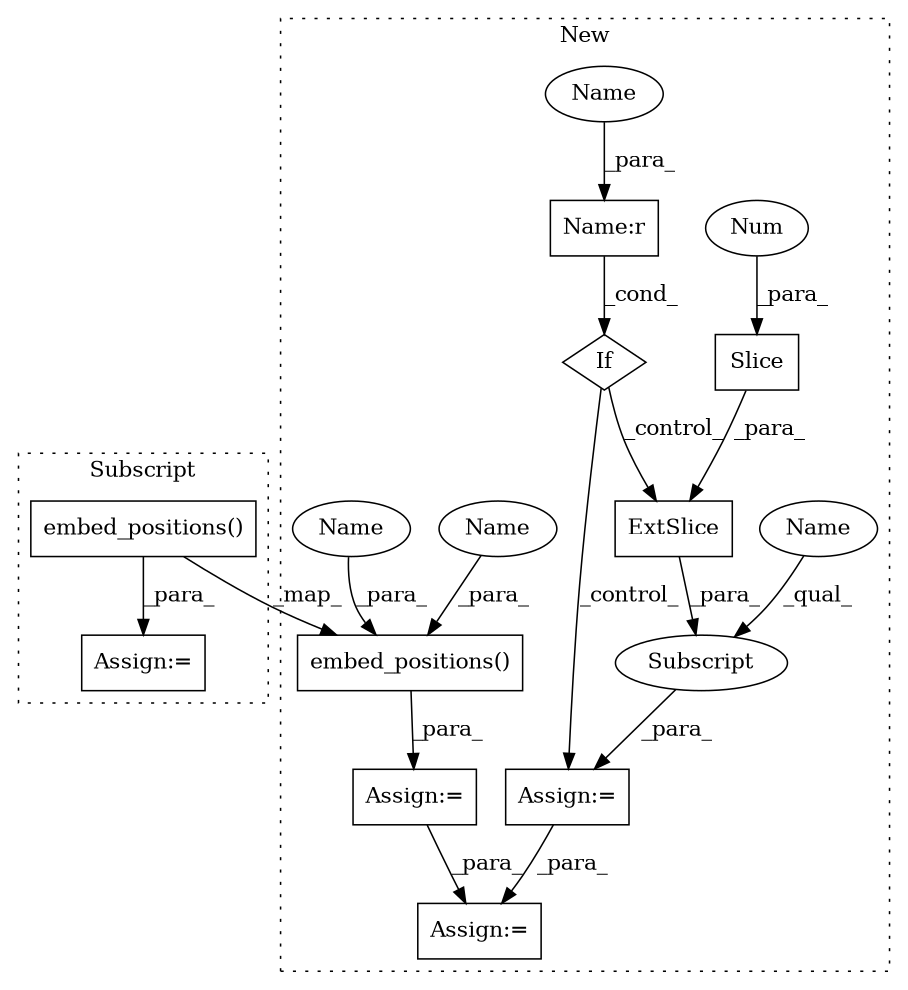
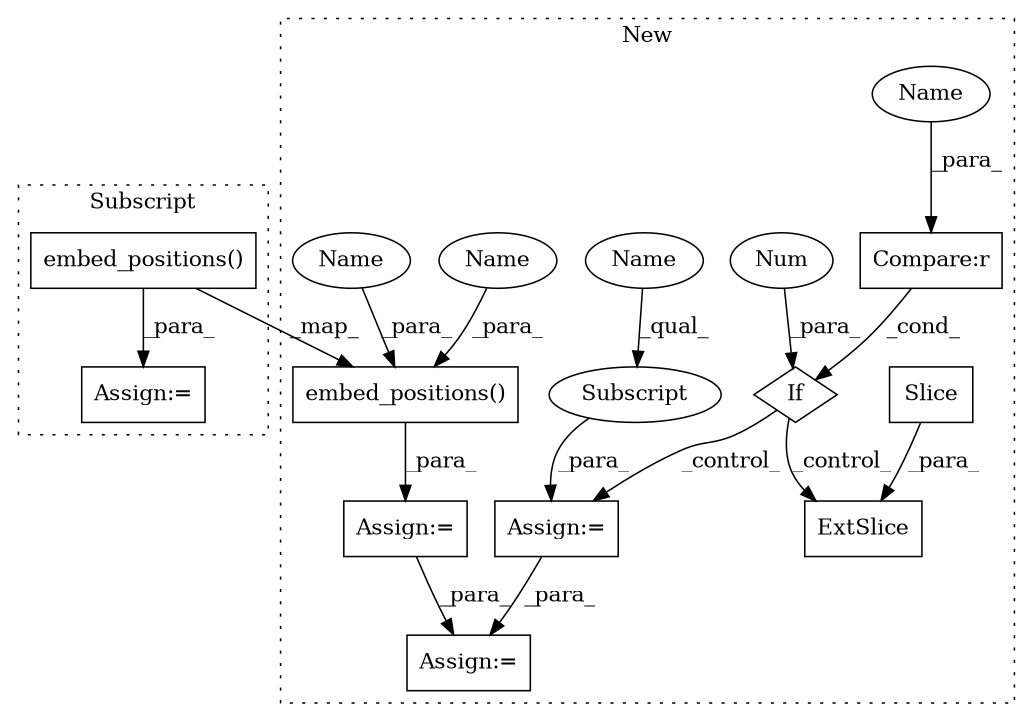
  digraph {
    node [a=68 l=18 s=12080 shape=box]
    n1 [a=75 l="21,1" label="embed_positions()" s="11986,12044"]
    n2 [l=4 label="Assign:=" s=11982]
    n3 [a=75 l="21,1" label="embed_positions()" s="11923,11981"]
    n4 [l=4 label="Assign:=" s=12164]
    n5 [a=80 l=2 label=Slice]
    n6 [a=63 l="26,0" label=Subscript s="12058,0" shape=ellipse]
    n7 [a=76 l=2 label=Num shape=ellipse]
    n8 [a=85 label=ExtSlice s=12058]
    n9 [a=96 l=3 label=If s=11991 shape=diamond]
    n10 [l=3 label="Assign:=" s=12055]
-   n11 [a=40 l=29 label="Name:r" s=11994]
+   n11 [a=40 l=29 label="Compare:r" s=11994]
    n12 [l=3 label="Assign:=" s=11920]
    n13 [a=87 l=17 label=Name s=11964 shape=ellipse]
    n14 [a=87 l=17 label=Name s=11994 shape=ellipse]
    n15 [a=87 label=Name s=12058 shape=ellipse]
    n16 [a=87 label=Name s=11944 shape=ellipse]
    subgraph cluster_1 {
      label=Subscript
      style=dotted
      n1
      n2
    }
    subgraph cluster_2 {
      label=New
      style=dotted
      n3
      n4
      n5
      n6
      n7
      n8
      n9
      n10
      n11
      n12
      n13
      n14
      n15
      n16
    }
    n1 -> n2 [label=_para_]
    n1 -> n3 [label=_map_]
    n3 -> n12 [label=_para_]
    n5 -> n8 [label=_para_]
    n6 -> n10 [label=_para_]
-   n7 -> n5 [label=_para_]
-   n8 -> n6 [label=_para_]
+   n7 -> n9 [label=_para_]
    n9 -> n8 [label=_control_]
    n9 -> n10 [label=_control_]
    n10 -> n4 [label=_para_]
    n11 -> n9 [label=_cond_]
    n12 -> n4 [label=_para_]
    n13 -> n3 [label=_para_]
    n14 -> n11 [label=_para_]
    n15 -> n6 [label=_qual_]
    n16 -> n3 [label=_para_]
  }
